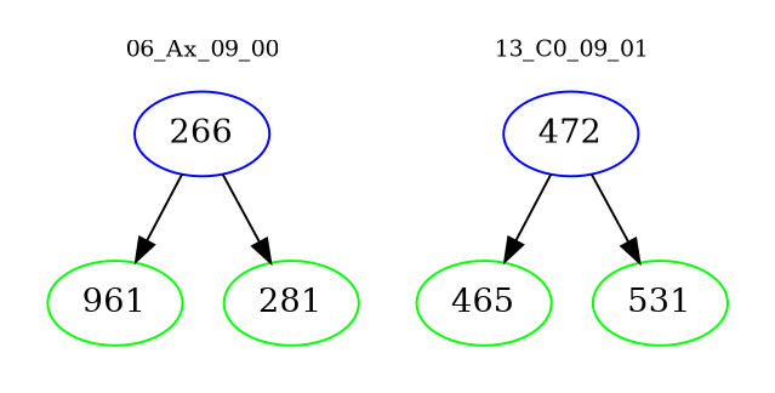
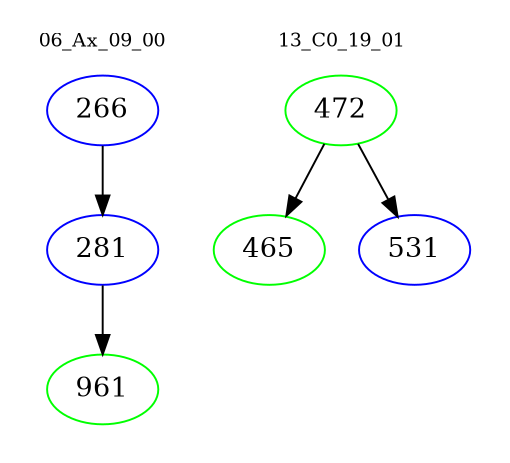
  digraph {
    node [color=blue]
    edge [color=black]
    n1 [label=266]
    n2 [color=green label=961]
-   n3 [color=green label=281]
-   n4 [label=472]
+   n3 [label=281]
+   n4 [color=green label=472]
    n5 [color=green label=465]
-   n6 [color=green label=531]
+   n6 [label=531]
    subgraph cluster_1 {
      color=white
      fontsize=10
      label="06_Ax_09_00"
      n1
      n2
      n3
    }
    subgraph cluster_2 {
      color=white
      fontsize=10
-     label="13_C0_09_01"
+     label="13_C0_19_01"
      n4
      n5
      n6
    }
-   n1 -> n2
+   n3 -> n2
    n1 -> n3
    n4 -> n5
    n4 -> n6
  }
